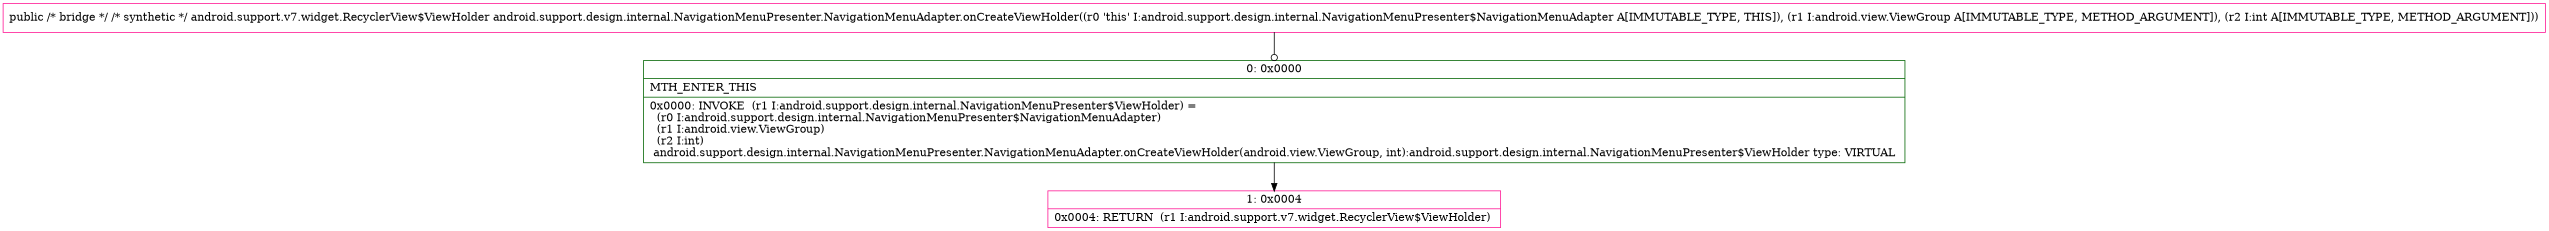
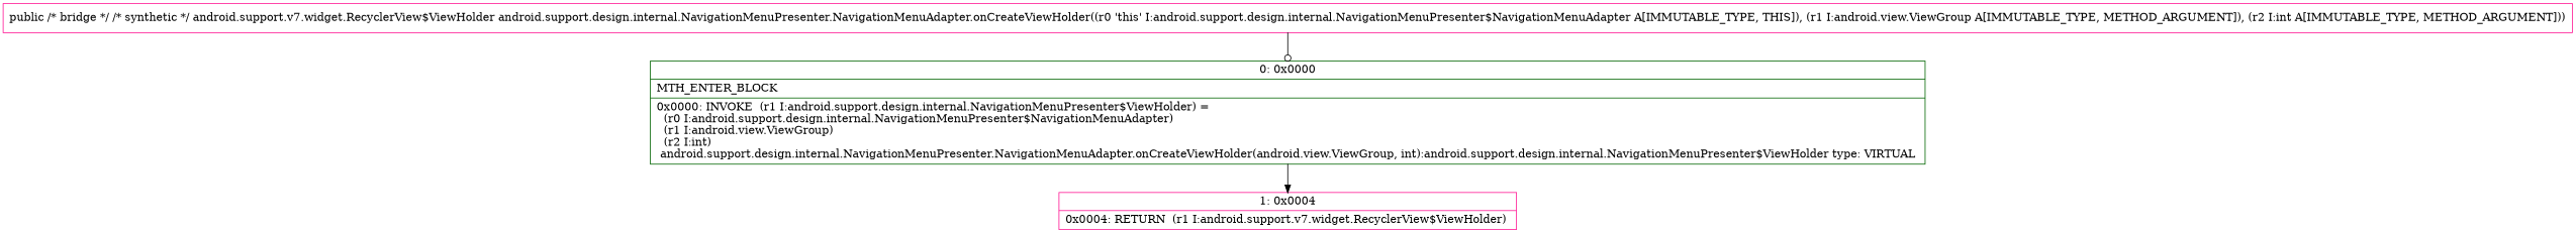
  digraph {
    node [shape=record color=deeppink]
-   n1 [label="{0\:\ 0x0000|MTH_ENTER_THIS\l|0x0000: INVOKE  (r1 I:android.support.design.internal.NavigationMenuPresenter$ViewHolder) = \l  (r0 I:android.support.design.internal.NavigationMenuPresenter$NavigationMenuAdapter)\l  (r1 I:android.view.ViewGroup)\l  (r2 I:int)\l android.support.design.internal.NavigationMenuPresenter.NavigationMenuAdapter.onCreateViewHolder(android.view.ViewGroup, int):android.support.design.internal.NavigationMenuPresenter$ViewHolder type: VIRTUAL \l}" color=darkgreen]
+   n1 [label="{0\:\ 0x0000|MTH_ENTER_BLOCK\l|0x0000: INVOKE  (r1 I:android.support.design.internal.NavigationMenuPresenter$ViewHolder) = \l  (r0 I:android.support.design.internal.NavigationMenuPresenter$NavigationMenuAdapter)\l  (r1 I:android.view.ViewGroup)\l  (r2 I:int)\l android.support.design.internal.NavigationMenuPresenter.NavigationMenuAdapter.onCreateViewHolder(android.view.ViewGroup, int):android.support.design.internal.NavigationMenuPresenter$ViewHolder type: VIRTUAL \l}" color=darkgreen]
    n2 [label="{1\:\ 0x0004|0x0004: RETURN  (r1 I:android.support.v7.widget.RecyclerView$ViewHolder) \l}"]
    n3 [label="{public \/* bridge *\/ \/* synthetic *\/ android.support.v7.widget.RecyclerView$ViewHolder android.support.design.internal.NavigationMenuPresenter.NavigationMenuAdapter.onCreateViewHolder((r0 'this' I:android.support.design.internal.NavigationMenuPresenter$NavigationMenuAdapter A[IMMUTABLE_TYPE, THIS]), (r1 I:android.view.ViewGroup A[IMMUTABLE_TYPE, METHOD_ARGUMENT]), (r2 I:int A[IMMUTABLE_TYPE, METHOD_ARGUMENT])) }"]
    n1 -> n2 [arrowhead=normal]
    n3 -> n1 [arrowhead=odot]
  }
